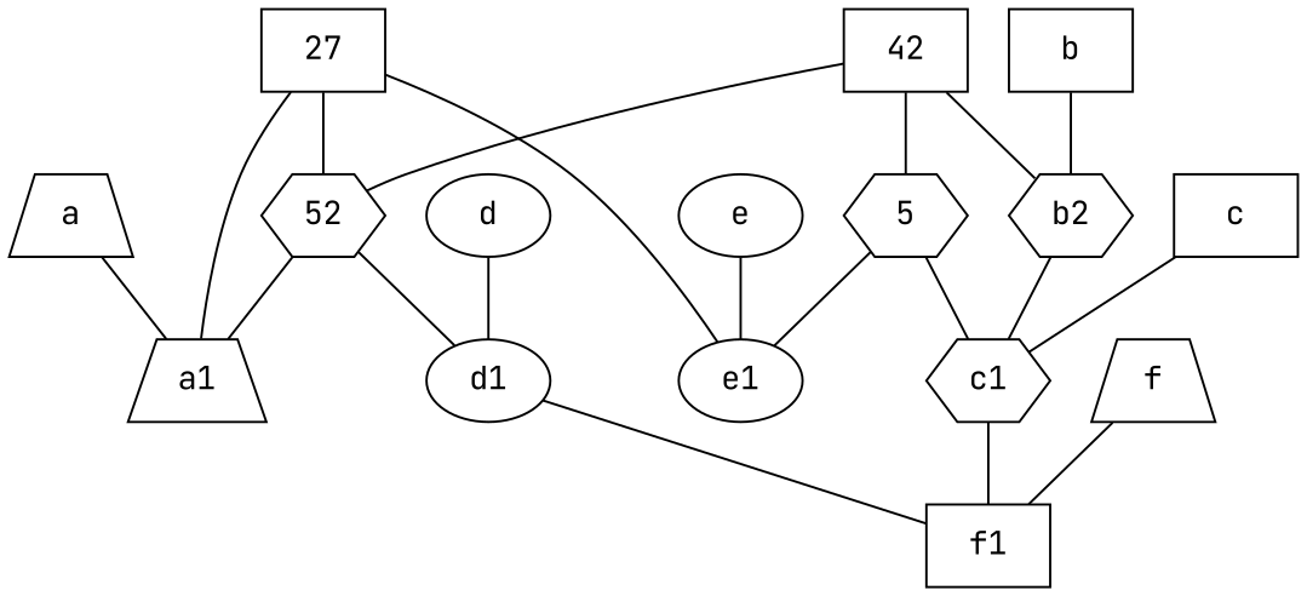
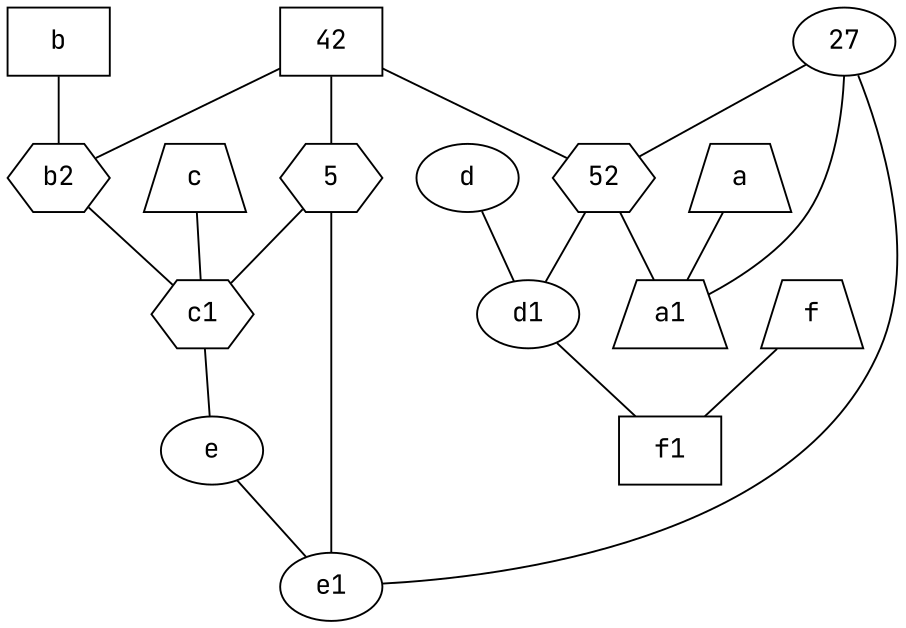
  graph {
    fontname="JetBrains Mono"
    node [fontname="JetBrains Mono" labelfontsize=50 shape=box]
    edge [fontname="JetBrains Mono"]
    n1 [label=b2 shape=hexagon]
    b
    c1 [shape=hexagon]
    d1 [shape=ellipse]
    f1
    52 [shape=hexagon]
    a1 [shape=trapezium]
    e1 [shape=ellipse]
-   c
+   c [shape=trapezium]
    f [shape=trapezium]
    5 [shape=hexagon]
    a [shape=trapezium]
-   27
+   27 [shape=ellipse]
    d [shape=ellipse]
    42
    e [shape=ellipse]
    n1 -- c1
    b -- n1
-   c1 -- f1
+   c1 -- e
    d1 -- f1
    52 -- d1
    52 -- a1
    c -- c1
    f -- f1
    5 -- c1
    5 -- e1
    a -- a1
    27 -- 52
    27 -- a1
    27 -- e1
    d -- d1
    42 -- n1
    42 -- 52
    42 -- 5
    e -- e1
  }
